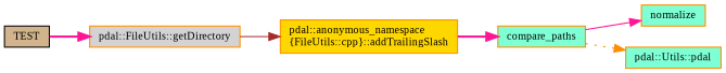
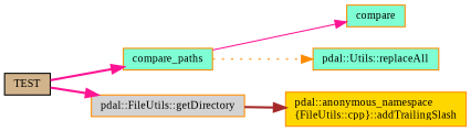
  digraph {
    fontname="Liberation Serif"
    rankdir=LR
    node [color=darkorange fillcolor=aquamarine fontname="Liberation Serif" fontsize=10 shape=record style=filled]
    edge [color=deeppink fontname="Liberation Serif" fontsize=10 labelfontname=Helvetica labelfontsize=10 style=bold]
    n1 [color=black fillcolor=tan fontcolor=black height=0.2 label=TEST width=0.4]
    n2 [height=0.2 label=compare_paths width=0.4]
    n3 [fillcolor=lightgrey height=0.2 label="pdal::FileUtils::getDirectory" width=0.4]
-   n4 [height=0.2 label=normalize width=0.4]
-   n5 [height=0.2 label="pdal::Utils::pdal" width=0.4]
+   n4 [height=0.2 label=compare width=0.4]
+   n5 [height=0.2 label="pdal::Utils::replaceAll" width=0.4]
    n6 [fillcolor=gold height=0.2 label="pdal::anonymous_namespace\l\{FileUtils::cpp\}::addTrailingSlash" width=0.4]
-   n6 -> n2
+   n1 -> n2
    n1 -> n3
    n2 -> n4 [style=solid]
    n2 -> n5 [color=darkorange style=dotted]
-   n3 -> n6 [color=brown style=solid]
+   n3 -> n6 [color=brown]
  }
